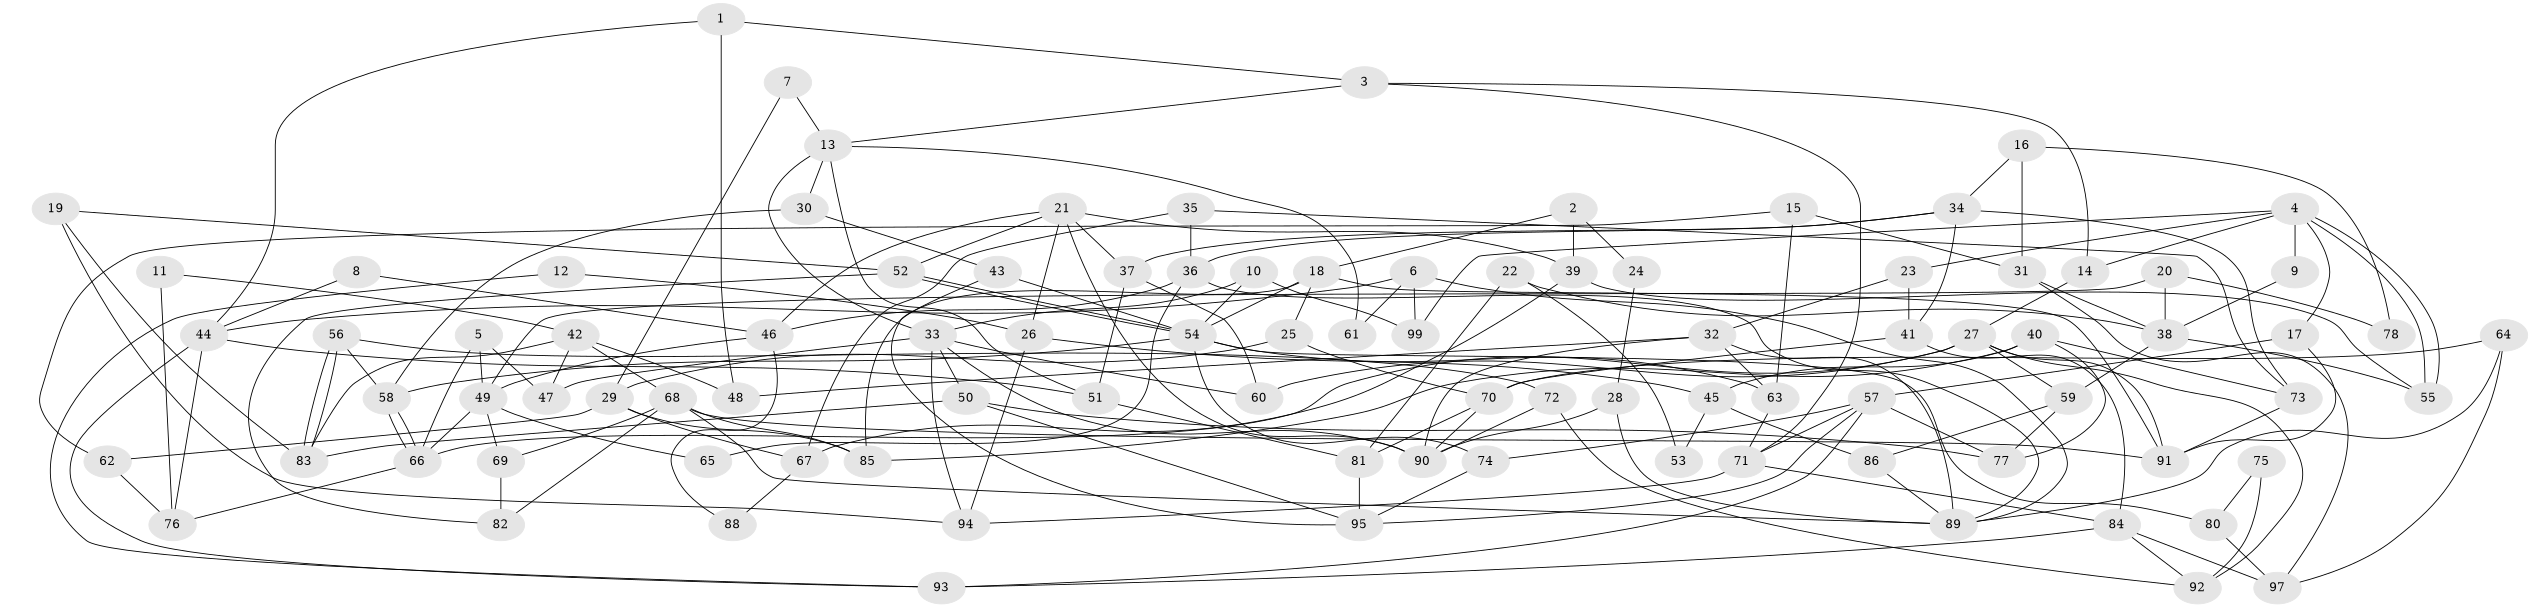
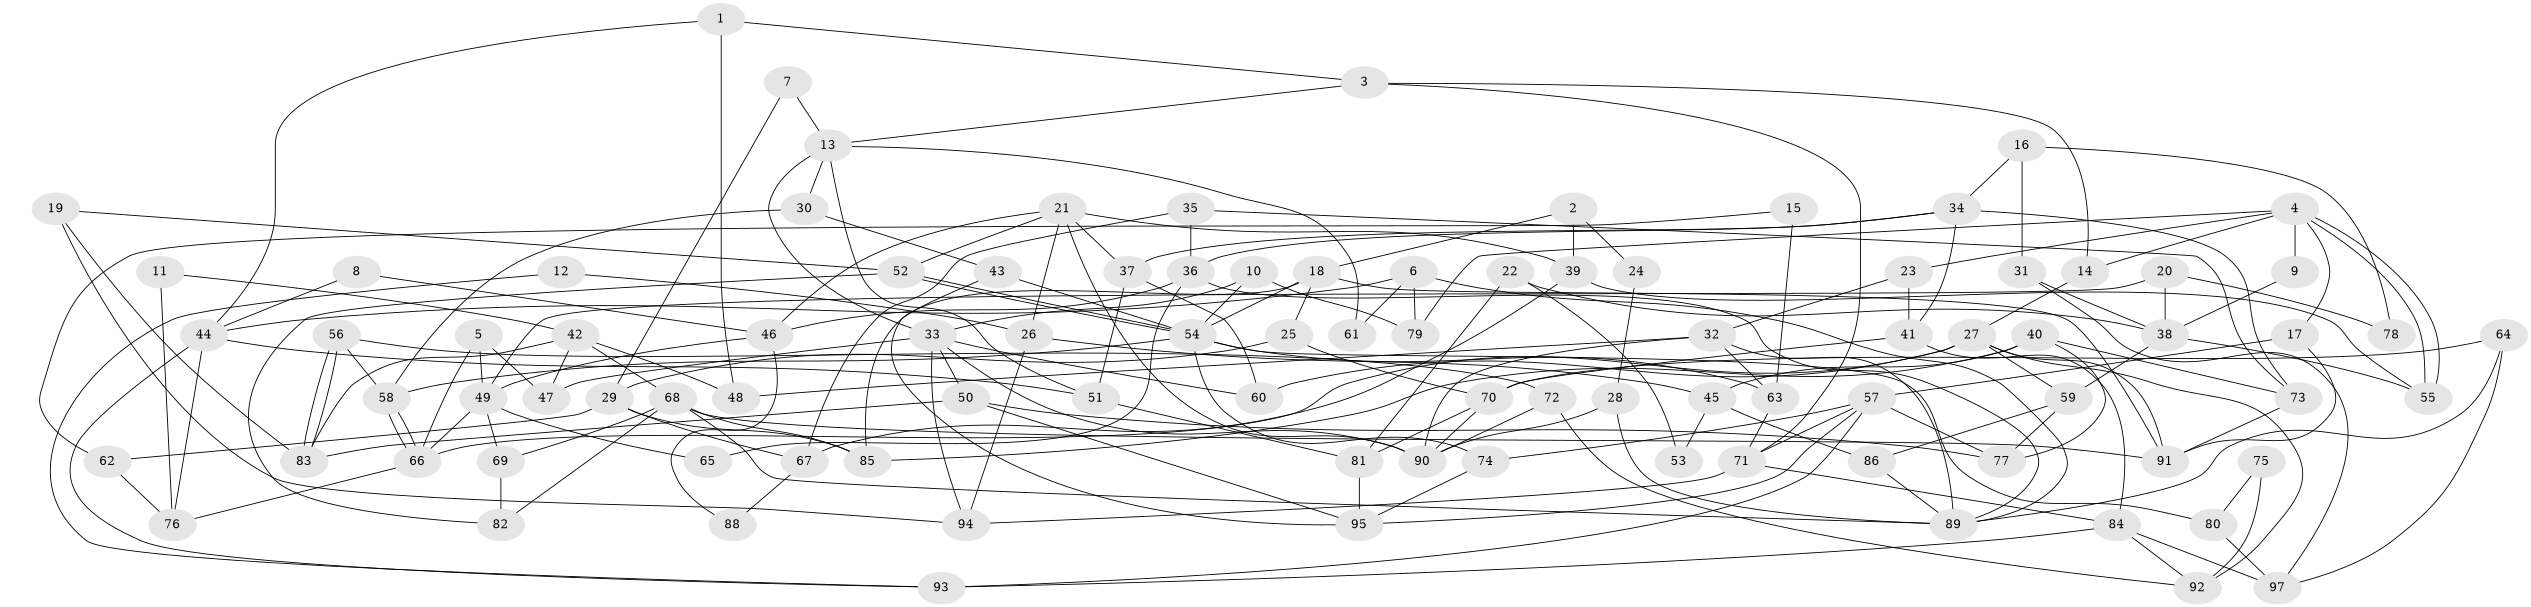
  graph {
    node [color=gray90 style=filled]
    1
    3
    44
    48
    13
    14
    71
    76
    93
    51
    2
    18
    24
    39
    54
    91
    25
    85
    28
    55
    67
    61
    33
    30
    27
    94
    84
    4
    9
    17
    23
-   79 [label=99]
+   79
    38
    57
    32
    41
    5
    47
    49
    66
    65
    69
    6
    89
    7
    29
    62
    8
    46
    88
    59
    10
    90
    60
    50
    63
    58
    74
    80
    11
    42
    83
    68
    12
    26
    45
    43
    81
    92
    15
    31
    n72 [label=97]
    16
    34
    78
    37
    36
    73
    77
    95
    70
    19
    52
    82
    20
    21
    22
    53
    86
    35
    40
    75
    56
    72
    64
    1 -- 3
    1 -- 44
    1 -- 48
    3 -- 13
    3 -- 14
    3 -- 71
    44 -- 76
    44 -- 93
    44 -- 51
    13 -- 51
    13 -- 61
    13 -- 33
    13 -- 30
    14 -- 27
    71 -- 94
    71 -- 84
    51 -- 81
    2 -- 18
    2 -- 24
    2 -- 39
    18 -- 54
    18 -- 91
    18 -- 25
    18 -- 85
    24 -- 28
    39 -- 55
    39 -- 67
    54 -- 63
    54 -- 58
    54 -- 74
    54 -- 80
    25 -- 29
    25 -- 70
    28 -- 89
    28 -- 90
    67 -- 88
    33 -- 94
    33 -- 47
    33 -- 90
    33 -- 60
    33 -- 50
    30 -- 58
    30 -- 43
    27 -- 91
    27 -- 66
    27 -- 59
    27 -- 60
    27 -- 92
    84 -- 93
    84 -- 92
    84 -- n72
    4 -- 14
    4 -- 55
    4 -- 55
    4 -- 9
    4 -- 17
    4 -- 23
    4 -- 79
    9 -- 38
    17 -- 91
    17 -- 57
    23 -- 32
    23 -- 41
    38 -- 55
    38 -- 59
    57 -- 71
    57 -- 93
    57 -- 74
    57 -- 77
    57 -- 95
    32 -- 48
    32 -- 89
    32 -- 90
    32 -- 63
    41 -- 84
    41 -- 70
    5 -- 47
    5 -- 49
    5 -- 66
    49 -- 66
    49 -- 65
    49 -- 69
    66 -- 76
    69 -- 82
    6 -- 44
    6 -- 61
    6 -- 79
    6 -- 89
    7 -- 13
    7 -- 29
    29 -- 85
    29 -- 67
    29 -- 62
    62 -- 76
    8 -- 44
    8 -- 46
    46 -- 49
    46 -- 88
    59 -- 77
    59 -- 86
    10 -- 54
    10 -- 33
    10 -- 79
    50 -- 83
    50 -- 77
    50 -- 95
    63 -- 71
    58 -- 66
    58 -- 66
    74 -- 95
    80 -- n72
    11 -- 76
    11 -- 42
    42 -- 48
    42 -- 47
    42 -- 83
    42 -- 68
    68 -- 91
    68 -- 85
    68 -- 69
    68 -- 89
    68 -- 82
    12 -- 93
    12 -- 26
    26 -- 94
    26 -- 45
    45 -- 53
    45 -- 86
    43 -- 54
    43 -- 95
    81 -- 95
    15 -- 62
    15 -- 63
-   15 -- 31
    31 -- 38
    31 -- n72
    16 -- 31
    16 -- 34
    16 -- 78
    34 -- 41
    34 -- 37
    34 -- 36
    34 -- 73
    37 -- 51
    37 -- 60
    36 -- 65
    36 -- 89
    36 -- 46
    73 -- 91
    70 -- 90
    70 -- 81
    19 -- 94
    19 -- 83
    19 -- 52
    52 -- 54
    52 -- 54
    52 -- 82
    20 -- 38
    20 -- 49
    20 -- 78
    21 -- 39
    21 -- 46
    21 -- 90
    21 -- 26
    21 -- 37
    21 -- 52
    22 -- 38
    22 -- 81
    22 -- 53
    86 -- 89
    35 -- 67
    35 -- 36
    35 -- 73
    40 -- 85
    40 -- 45
    40 -- 73
    40 -- 77
    75 -- 80
    75 -- 92
    56 -- 58
    56 -- 83
    56 -- 83
    56 -- 72
    72 -- 90
    72 -- 92
    64 -- 89
    64 -- n72
    64 -- 70
  }
